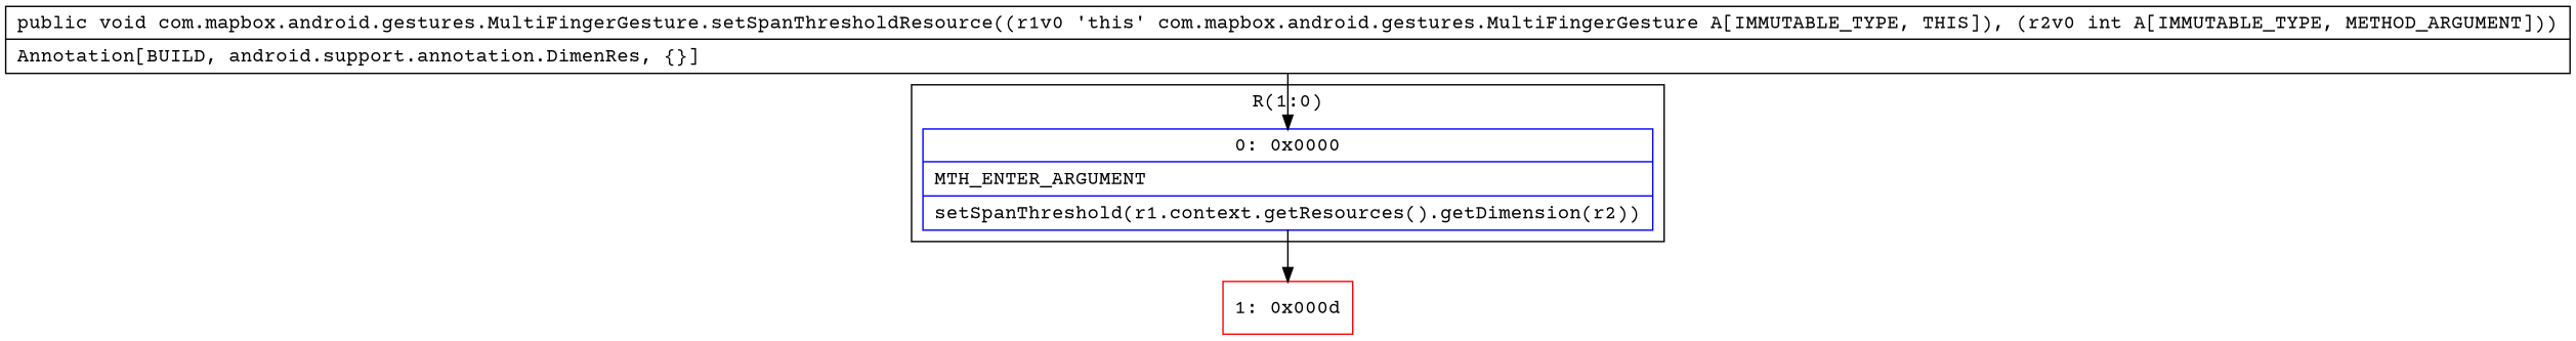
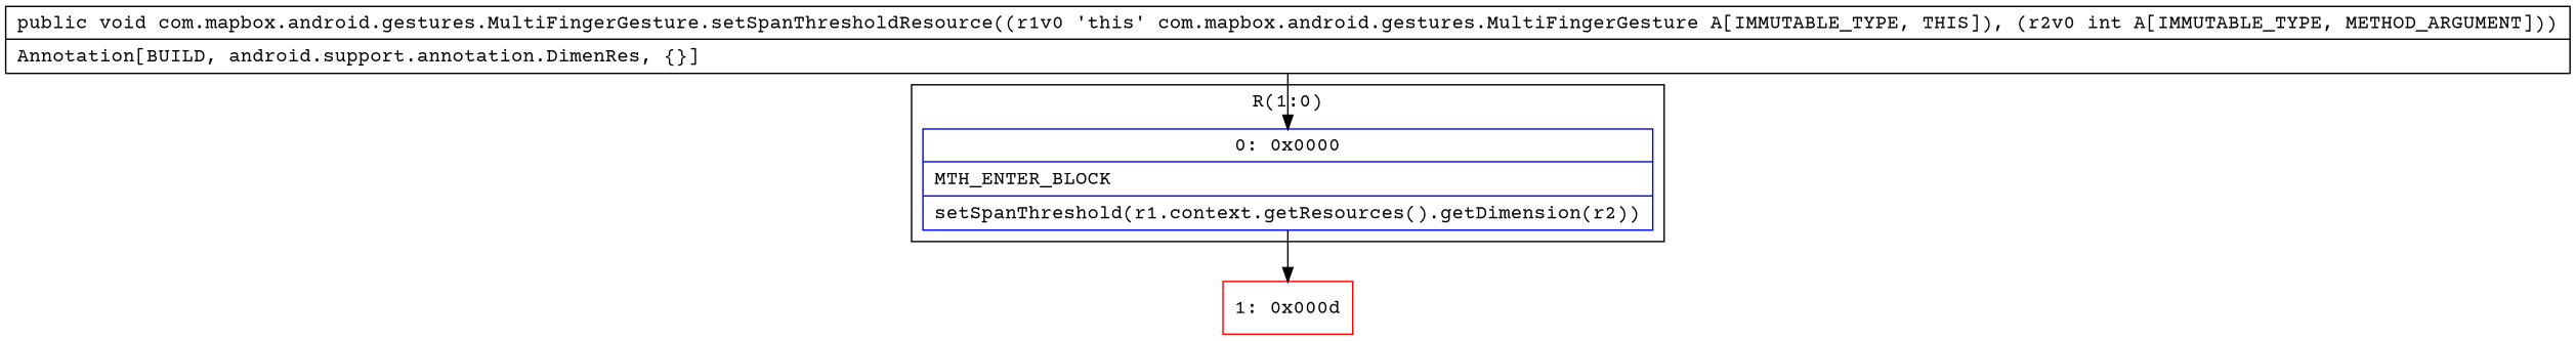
  digraph {
    fontname="Courier Prime"
    node [shape=record fontname="Courier Prime"]
    edge [fontname="Courier Prime"]
-   n1 [color=blue label="{0\:\ 0x0000|MTH_ENTER_ARGUMENT\l|setSpanThreshold(r1.context.getResources().getDimension(r2))\l}"]
+   n1 [color=blue label="{0\:\ 0x0000|MTH_ENTER_BLOCK\l|setSpanThreshold(r1.context.getResources().getDimension(r2))\l}"]
    n2 [color=red label="{1\:\ 0x000d}"]
    n3 [label="{public void com.mapbox.android.gestures.MultiFingerGesture.setSpanThresholdResource((r1v0 'this' com.mapbox.android.gestures.MultiFingerGesture A[IMMUTABLE_TYPE, THIS]), (r2v0 int A[IMMUTABLE_TYPE, METHOD_ARGUMENT]))  | Annotation[BUILD, android.support.annotation.DimenRes, \{\}]\l}"]
    subgraph cluster_1 {
      label="R(1:0)"
      n1
    }
    n1 -> n2
    n3 -> n1
  }
